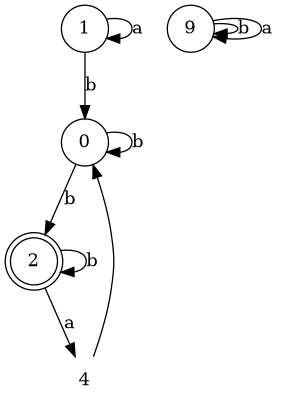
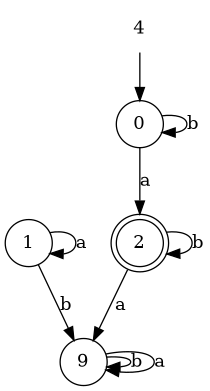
  digraph {
    rankdir=TB
    node [shape=circle]
    n1 [label=0]
    n2 [label=2 shape=doublecircle]
    n3 [label=9]
    n4 [label=1]
    4 [shape=plaintext]
    n1 -> n1 [label=b]
-   n1 -> n2 [label=b]
+   n1 -> n2 [label=a]
    n2 -> n2 [label=b]
-   n2 -> 4 [label=a]
+   n2 -> n3 [label=a]
    n3 -> n3 [label=b]
    n3 -> n3 [label=a]
-   n4 -> n1 [label=b]
+   n4 -> n3 [label=b]
    n4 -> n4 [label=a]
    4 -> n1
  }
